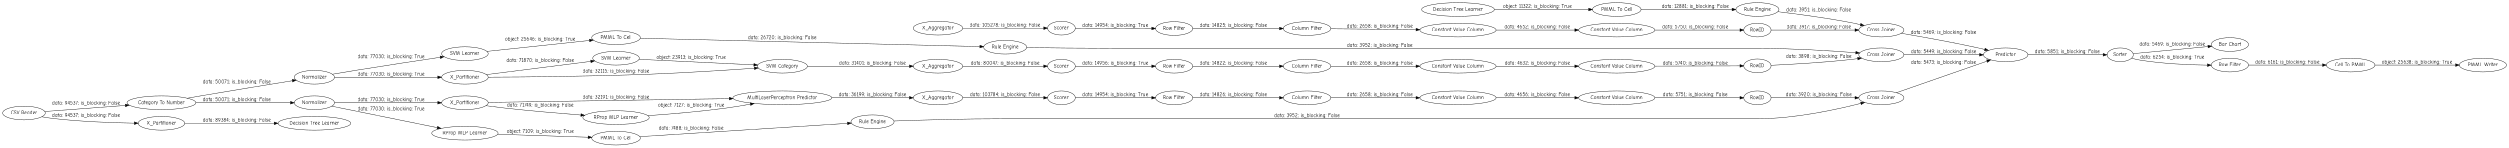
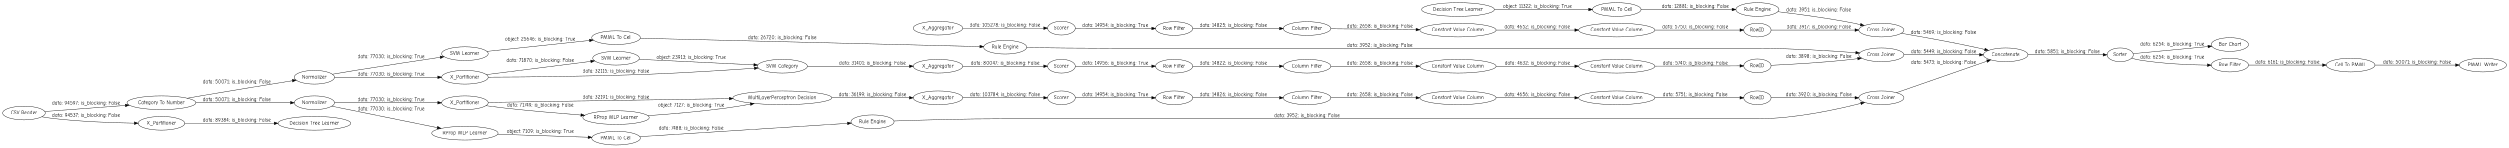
  digraph {
    fontname="Comic Neue"
    rankdir=LR
    node [fontname="Comic Neue"]
    edge [fontname="Comic Neue"]
    n1 [label=RowID]
    n2 [label="Cross Joiner"]
-   n3 [label=Predictor]
+   n3 [label=Concatenate]
    n4 [label="SVM Learner"]
    n5 [label="PMML To Cell"]
    n6 [label="Rule Engine"]
    n7 [label="PMML To Cell"]
    n8 [label="Rule Engine"]
    n9 [label="Cross Joiner"]
    n10 [label="Constant Value Column"]
    n11 [label="Constant Value Column"]
    n12 [label=RowID]
    n13 [label=X_Aggregator]
    n14 [label=Scorer]
    n15 [label="Row Filter"]
    n16 [label="Row Filter"]
    n17 [label="Column Filter"]
    n18 [label="Constant Value Column"]
    n19 [label="Column Filter"]
    n20 [label="Constant Value Column"]
    n21 [label="Bar Chart"]
    n22 [label="SVM Learner"]
    n23 [label="SVM Category"]
    n24 [label=Scorer]
    n25 [label="Row Filter"]
    n26 [label="Column Filter"]
    n27 [label=Sorter]
    n28 [label=X_Partitioner]
-   n29 [label="MultiLayerPerceptron Predictor"]
+   n29 [label="MultiLayerPerceptron Decision"]
    n30 [label="RProp MLP Learner"]
    n31 [label=X_Aggregator]
    n32 [label="Constant Value Column"]
    n33 [label=RowID]
    n34 [label="PMML Writer"]
    n35 [label="Decision Tree Learner"]
    n36 [label="Row Filter"]
    n37 [label="Cell To PMML"]
    n38 [label="Cross Joiner"]
    n39 [label=Scorer]
    n40 [label="Constant Value Column"]
    n41 [label=Normalizer]
    n42 [label=X_Partitioner]
    n43 [label="Decision Tree Learner"]
    n44 [label="Rule Engine"]
    n45 [label="CSV Reader"]
    n46 [label="Category To Number"]
    n47 [label=X_Partitioner]
    n48 [label=Normalizer]
    n49 [label=X_Aggregator]
    n50 [label="RProp MLP Learner"]
    n51 [label="PMML To Cell"]
    n1 -> n2 [label="data: 3898; is_blocking: False"]
    n2 -> n3 [label="data: 5449; is_blocking: False"]
    n3 -> n27 [label="data: 5851; is_blocking: False"]
    n4 -> n5 [label="object: 25646; is_blocking: True"]
    n5 -> n6 [label="data: 26720; is_blocking: False"]
    n6 -> n2 [label="data: 3952; is_blocking: False"]
    n7 -> n8 [label="data: 12881; is_blocking: False"]
    n8 -> n9 [label="data: 3951; is_blocking: False"]
    n9 -> n3 [label="data: 5469; is_blocking: False"]
    n10 -> n11 [label="data: 4656; is_blocking: False"]
    n11 -> n12 [label="data: 5751; is_blocking: False"]
    n12 -> n38 [label="data: 3920; is_blocking: False"]
    n13 -> n14 [label="data: 80047; is_blocking: False"]
    n14 -> n15 [label="data: 14956; is_blocking: True"]
    n15 -> n19 [label="data: 14822; is_blocking: False"]
    n16 -> n17 [label="data: 14825; is_blocking: False"]
    n17 -> n18 [label="data: 2658; is_blocking: False"]
    n18 -> n32 [label="data: 4652; is_blocking: False"]
    n19 -> n20 [label="data: 2658; is_blocking: False"]
    n20 -> n40 [label="data: 4632; is_blocking: False"]
    n22 -> n23 [label="object: 23913; is_blocking: True"]
    n23 -> n13 [label="data: 31401; is_blocking: False"]
    n24 -> n25 [label="data: 14954; is_blocking: True"]
    n25 -> n26 [label="data: 14826; is_blocking: False"]
    n26 -> n10 [label="data: 2658; is_blocking: False"]
-   n27 -> n21 [label="data: 5469; is_blocking: False"]
+   n27 -> n21 [label="data: 6254; is_blocking: True"]
    n27 -> n36 [label="data: 6254; is_blocking: True"]
    n28 -> n29 [label="data: 32191; is_blocking: False"]
    n28 -> n30 [label="data: 71749; is_blocking: False"]
    n29 -> n31 [label="data: 36199; is_blocking: False"]
    n30 -> n29 [label="object: 7127; is_blocking: True"]
    n31 -> n24 [label="data: 103784; is_blocking: False"]
    n32 -> n33 [label="data: 5750; is_blocking: False"]
    n33 -> n9 [label="data: 3917; is_blocking: False"]
    n35 -> n7 [label="object: 11322; is_blocking: True"]
    n36 -> n37 [label="data: 6161; is_blocking: False"]
-   n37 -> n34 [label="object: 25638; is_blocking: True"]
+   n37 -> n34 [label="data: 50071; is_blocking: False"]
    n38 -> n3 [label="data: 5473; is_blocking: False"]
    n39 -> n16 [label="data: 14954; is_blocking: True"]
    n40 -> n1 [label="data: 5740; is_blocking: False"]
    n41 -> n4 [label="data: 77030; is_blocking: True"]
    n41 -> n42 [label="data: 77030; is_blocking: True"]
    n42 -> n22 [label="data: 71870; is_blocking: False"]
    n42 -> n23 [label="data: 32115; is_blocking: False"]
    n44 -> n38 [label="data: 3952; is_blocking: False"]
-   n45 -> n46 [label="data: 94537; is_blocking: False"]
+   n45 -> n46 [label="data: 94597; is_blocking: False"]
    n45 -> n47 [label="data: 94537; is_blocking: False"]
    n46 -> n41 [label="data: 50071; is_blocking: False"]
    n46 -> n48 [label="data: 50071; is_blocking: False"]
    n47 -> n43 [label="data: 89384; is_blocking: False"]
    n48 -> n28 [label="data: 77030; is_blocking: True"]
    n48 -> n50 [label="data: 77030; is_blocking: True"]
    n49 -> n39 [label="data: 105278; is_blocking: False"]
    n50 -> n51 [label="object: 7109; is_blocking: True"]
    n51 -> n44 [label="data: 7488; is_blocking: False"]
  }
